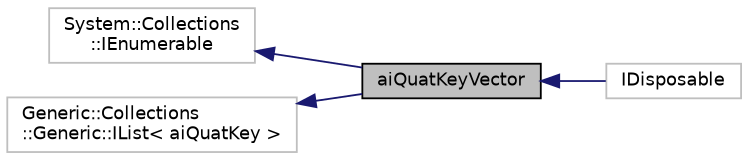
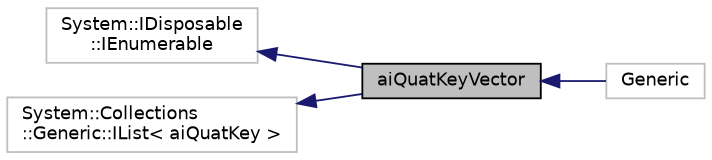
  digraph {
    rankdir=LR
    node [color=grey75 fillcolor=white fontname=Helvetica fontsize=10 shape=record style=filled]
    edge [color=midnightblue dir=back fontname=Helvetica fontsize=10 labelfontname=Helvetica labelfontsize=10 style=solid]
    n1 [color=black fillcolor=grey75 fontcolor=black height=0.2 label=aiQuatKeyVector width=0.4]
-   n2 [height=0.2 label=IDisposable width=0.4]
-   n3 [height=0.2 label="System::Collections\l::IEnumerable" width=0.4]
-   n4 [height=0.2 label="Generic::Collections\l::Generic::IList\< aiQuatKey \>" width=0.4]
+   n2 [height=0.2 label=Generic width=0.4]
+   n3 [height=0.2 label="System::IDisposable\l::IEnumerable" width=0.4]
+   n4 [height=0.2 label="System::Collections\l::Generic::IList\< aiQuatKey \>" width=0.4]
    n1 -> n2
    n3 -> n1
    n4 -> n1
  }
